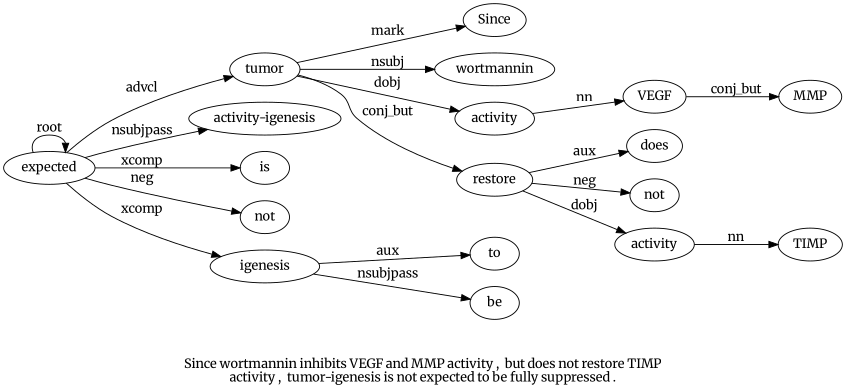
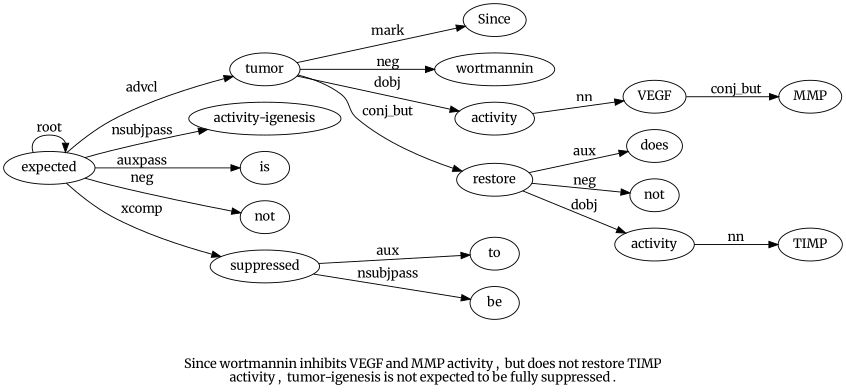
  digraph {
    fontname=Merriweather
    label="Since wortmannin inhibits VEGF and MMP activity ,  but does not restore TIMP\nactivity ,  tumor-igenesis is not expected to be fully suppressed ."
    rankdir=LR
    node [fillcolor=white fontname=Merriweather style=filled]
    edge [fontname=Merriweather]
    n1 [label=tumor]
    n2 [label=Since]
    n3 [label=wortmannin]
    n4 [label=activity]
    n5 [label=restore]
    n6 [label=VEGF]
    n7 [label=does]
    n8 [label=not]
    n9 [label=activity]
    n10 [label=expected]
    n11 [label="activity-igenesis"]
    n12 [label=is]
    n13 [label=not]
-   n14 [label=igenesis]
+   n14 [label=suppressed]
    n15 [label=to]
    n16 [label=be]
    n17 [label=MMP]
    n18 [label=TIMP]
    n1 -> n2 [label=mark]
-   n1 -> n3 [label=nsubj]
+   n1 -> n3 [label=neg]
    n1 -> n4 [label=dobj]
    n1 -> n5 [label=conj_but]
    n4 -> n6 [label=nn]
    n5 -> n7 [label=aux]
    n5 -> n8 [label=neg]
    n5 -> n9 [label=dobj]
    n6 -> n17 [label=conj_but]
    n9 -> n18 [label=nn]
    n10 -> n1 [label=advcl]
    n10 -> n10 [label=root]
    n10 -> n11 [label=nsubjpass]
-   n10 -> n12 [label=xcomp]
+   n10 -> n12 [label=auxpass]
    n10 -> n13 [label=neg]
    n10 -> n14 [label=xcomp]
    n14 -> n15 [label=aux]
    n14 -> n16 [label=nsubjpass]
  }
